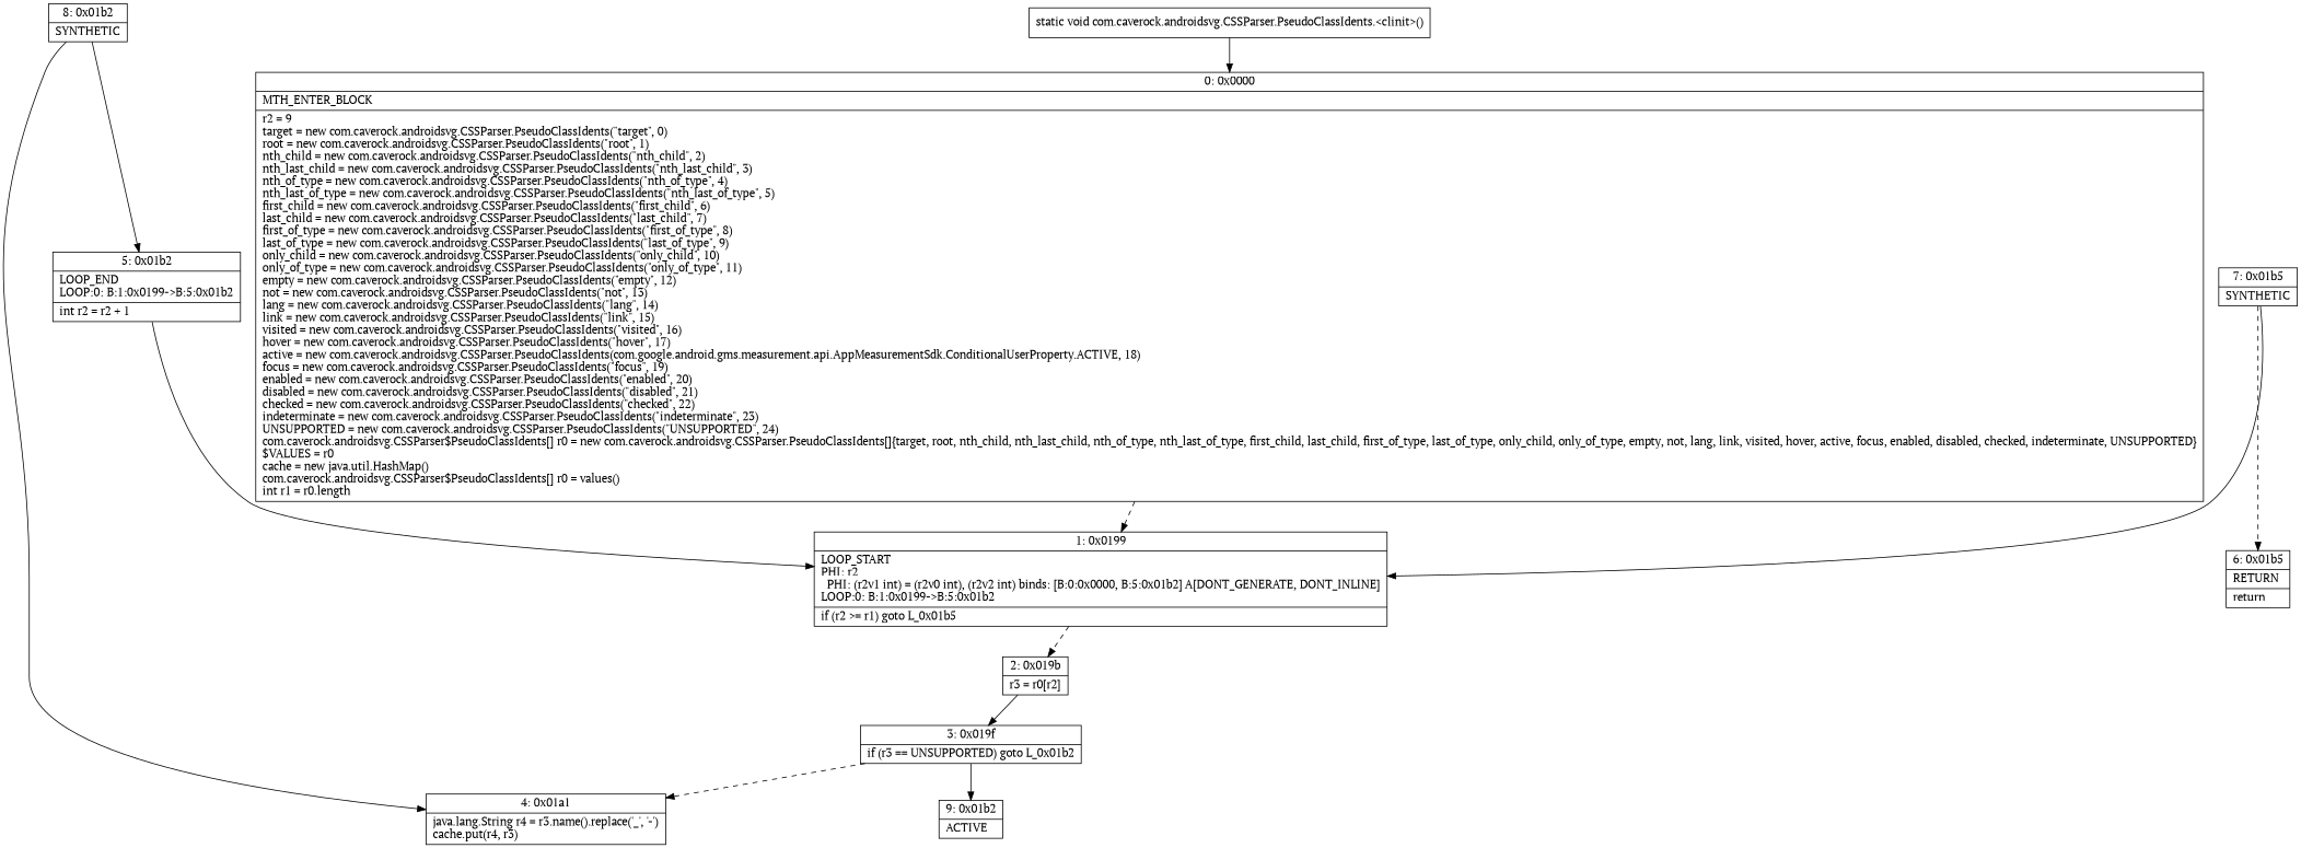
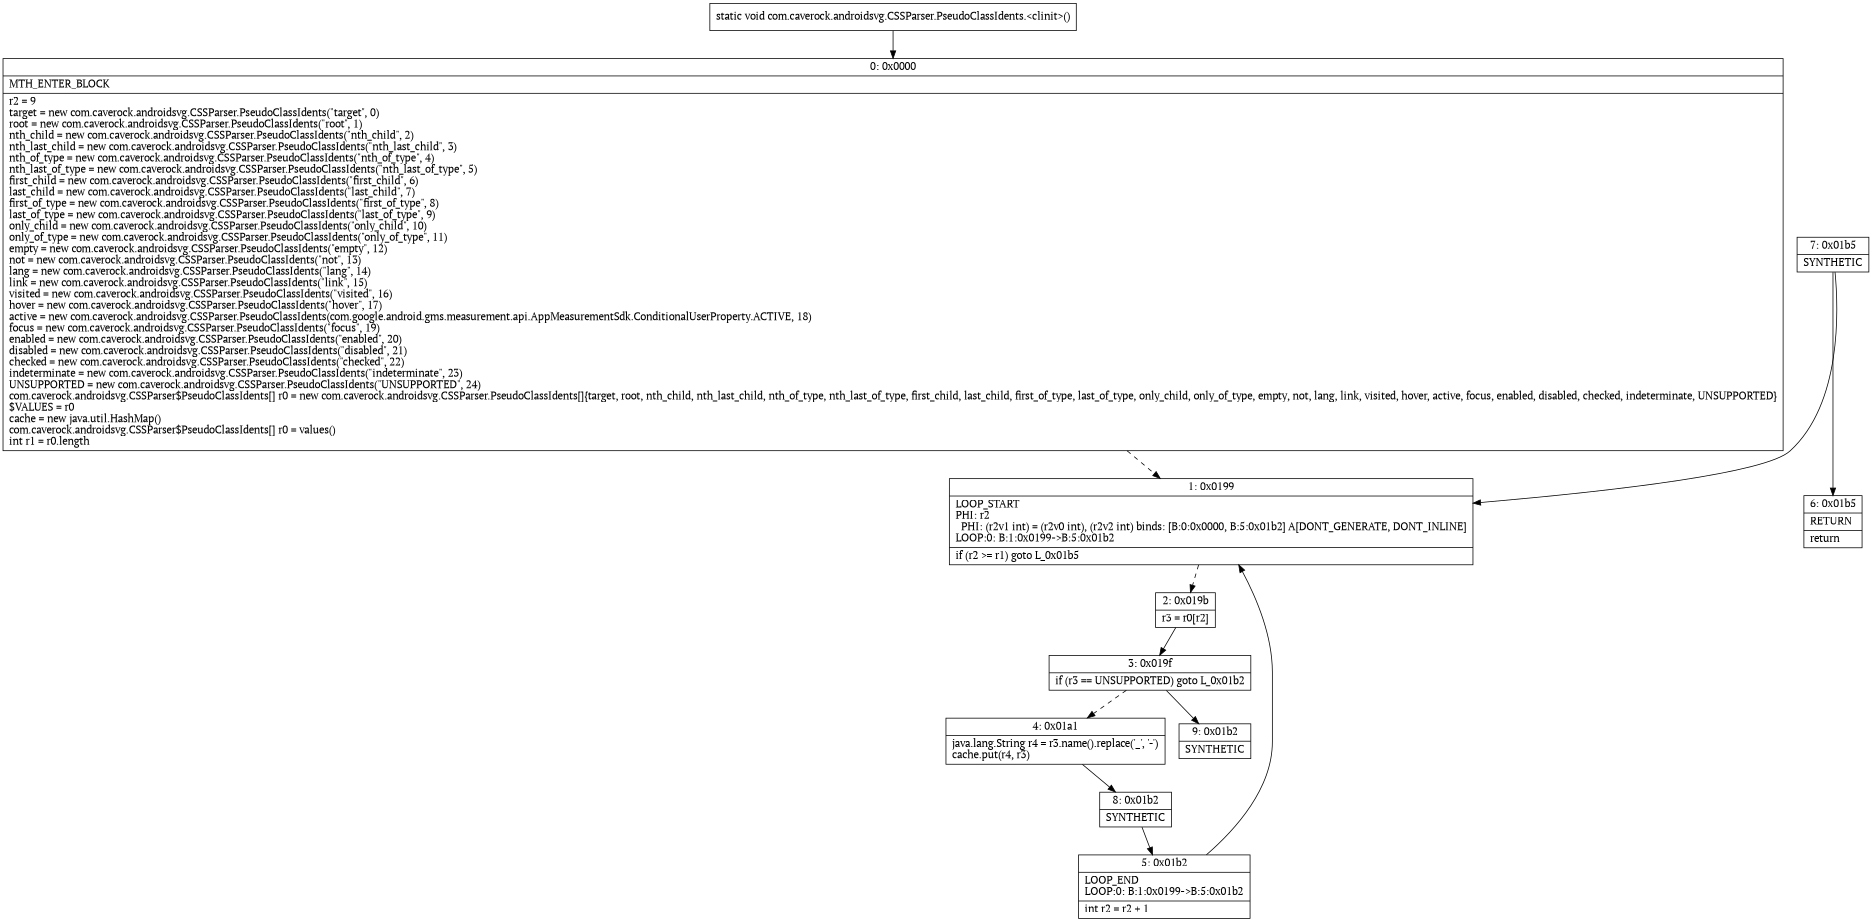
  digraph {
    fontname="PT Serif"
    node [fontname="PT Serif" shape=record]
    edge [fontname="PT Serif"]
    n1 [label="{0\:\ 0x0000|MTH_ENTER_BLOCK\l|r2 = 9\ltarget = new com.caverock.androidsvg.CSSParser.PseudoClassIdents(\"target\", 0)\lroot = new com.caverock.androidsvg.CSSParser.PseudoClassIdents(\"root\", 1)\lnth_child = new com.caverock.androidsvg.CSSParser.PseudoClassIdents(\"nth_child\", 2)\lnth_last_child = new com.caverock.androidsvg.CSSParser.PseudoClassIdents(\"nth_last_child\", 3)\lnth_of_type = new com.caverock.androidsvg.CSSParser.PseudoClassIdents(\"nth_of_type\", 4)\lnth_last_of_type = new com.caverock.androidsvg.CSSParser.PseudoClassIdents(\"nth_last_of_type\", 5)\lfirst_child = new com.caverock.androidsvg.CSSParser.PseudoClassIdents(\"first_child\", 6)\llast_child = new com.caverock.androidsvg.CSSParser.PseudoClassIdents(\"last_child\", 7)\lfirst_of_type = new com.caverock.androidsvg.CSSParser.PseudoClassIdents(\"first_of_type\", 8)\llast_of_type = new com.caverock.androidsvg.CSSParser.PseudoClassIdents(\"last_of_type\", 9)\lonly_child = new com.caverock.androidsvg.CSSParser.PseudoClassIdents(\"only_child\", 10)\lonly_of_type = new com.caverock.androidsvg.CSSParser.PseudoClassIdents(\"only_of_type\", 11)\lempty = new com.caverock.androidsvg.CSSParser.PseudoClassIdents(\"empty\", 12)\lnot = new com.caverock.androidsvg.CSSParser.PseudoClassIdents(\"not\", 13)\llang = new com.caverock.androidsvg.CSSParser.PseudoClassIdents(\"lang\", 14)\llink = new com.caverock.androidsvg.CSSParser.PseudoClassIdents(\"link\", 15)\lvisited = new com.caverock.androidsvg.CSSParser.PseudoClassIdents(\"visited\", 16)\lhover = new com.caverock.androidsvg.CSSParser.PseudoClassIdents(\"hover\", 17)\lactive = new com.caverock.androidsvg.CSSParser.PseudoClassIdents(com.google.android.gms.measurement.api.AppMeasurementSdk.ConditionalUserProperty.ACTIVE, 18)\lfocus = new com.caverock.androidsvg.CSSParser.PseudoClassIdents(\"focus\", 19)\lenabled = new com.caverock.androidsvg.CSSParser.PseudoClassIdents(\"enabled\", 20)\ldisabled = new com.caverock.androidsvg.CSSParser.PseudoClassIdents(\"disabled\", 21)\lchecked = new com.caverock.androidsvg.CSSParser.PseudoClassIdents(\"checked\", 22)\lindeterminate = new com.caverock.androidsvg.CSSParser.PseudoClassIdents(\"indeterminate\", 23)\lUNSUPPORTED = new com.caverock.androidsvg.CSSParser.PseudoClassIdents(\"UNSUPPORTED\", 24)\lcom.caverock.androidsvg.CSSParser$PseudoClassIdents[] r0 = new com.caverock.androidsvg.CSSParser.PseudoClassIdents[]\{target, root, nth_child, nth_last_child, nth_of_type, nth_last_of_type, first_child, last_child, first_of_type, last_of_type, only_child, only_of_type, empty, not, lang, link, visited, hover, active, focus, enabled, disabled, checked, indeterminate, UNSUPPORTED\}\l$VALUES = r0\lcache = new java.util.HashMap()\lcom.caverock.androidsvg.CSSParser$PseudoClassIdents[] r0 = values()\lint r1 = r0.length\l}"]
    n2 [label="{1\:\ 0x0199|LOOP_START\lPHI: r2 \l  PHI: (r2v1 int) = (r2v0 int), (r2v2 int) binds: [B:0:0x0000, B:5:0x01b2] A[DONT_GENERATE, DONT_INLINE]\lLOOP:0: B:1:0x0199\-\>B:5:0x01b2\l|if (r2 \>= r1) goto L_0x01b5\l}"]
    n3 [label="{2\:\ 0x019b|r3 = r0[r2]\l}"]
    n4 [label="{3\:\ 0x019f|if (r3 == UNSUPPORTED) goto L_0x01b2\l}"]
    n5 [label="{7\:\ 0x01b5|SYNTHETIC\l}"]
    n6 [label="{6\:\ 0x01b5|RETURN\l|return\l}"]
    n7 [label="{4\:\ 0x01a1|java.lang.String r4 = r3.name().replace('_', '\-')\lcache.put(r4, r3)\l}"]
-   n8 [label="{9\:\ 0x01b2|ACTIVE\l}"]
+   n8 [label="{9\:\ 0x01b2|SYNTHETIC\l}"]
    n9 [label="{8\:\ 0x01b2|SYNTHETIC\l}"]
    n10 [label="{5\:\ 0x01b2|LOOP_END\lLOOP:0: B:1:0x0199\-\>B:5:0x01b2\l|int r2 = r2 + 1\l}"]
    n11 [label="{static void com.caverock.androidsvg.CSSParser.PseudoClassIdents.\<clinit\>() }"]
    n1 -> n2 [style=dashed]
    n2 -> n3 [style=dashed]
    n3 -> n4
    n4 -> n7 [style=dashed]
    n4 -> n8
    n5 -> n2
-   n5 -> n6 [style=dashed]
-   n9 -> n7
+   n5 -> n6
+   n7 -> n9
    n9 -> n10
    n10 -> n2
    n11 -> n1
  }
